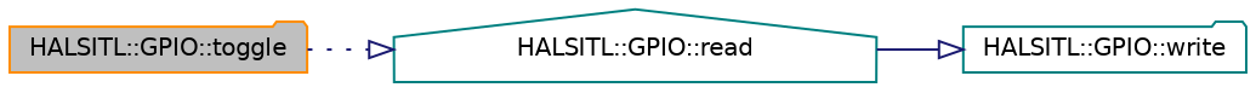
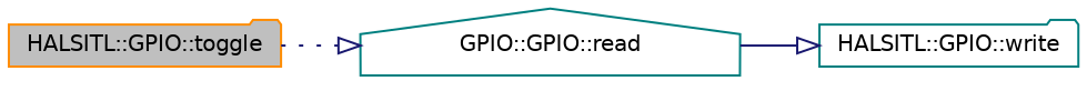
  digraph {
    rankdir=LR
    node [color=teal fillcolor=white fontname=Helvetica fontsize=10 shape=folder style=filled]
    edge [arrowhead=onormal color=midnightblue fontname=Helvetica fontsize=10 labelfontname=Helvetica labelfontsize=10]
    n1 [color=darkorange fillcolor=grey75 fontcolor=black height=0.2 label="HALSITL::GPIO::toggle" width=0.4]
-   n2 [height=0.2 label="HALSITL::GPIO::read" shape=house width=0.4]
+   n2 [height=0.2 label="GPIO::GPIO::read" shape=house width=0.4]
    n3 [height=0.2 label="HALSITL::GPIO::write" width=0.4]
    n1 -> n2 [style=dotted]
    n2 -> n3 [style=solid]
  }
